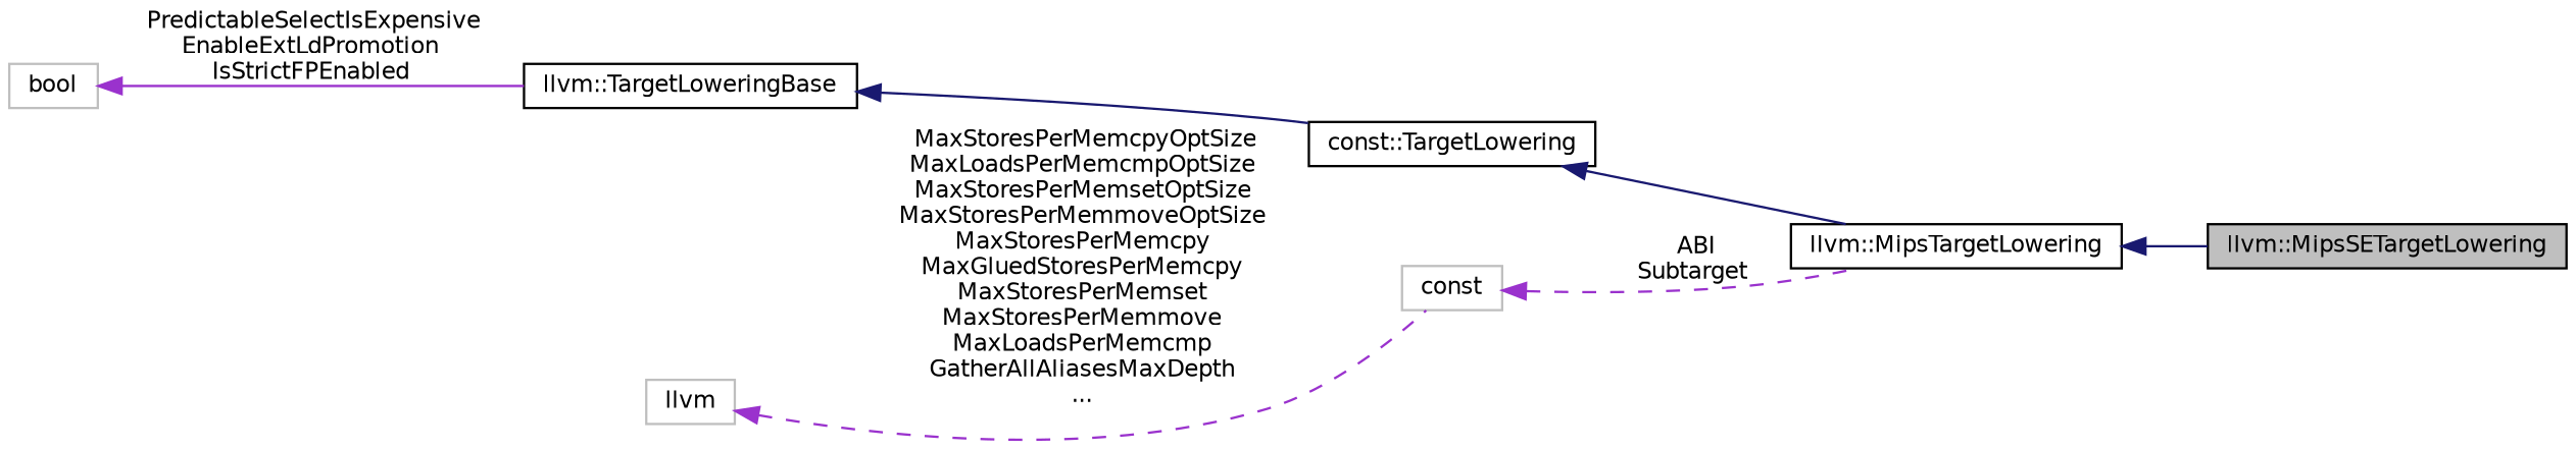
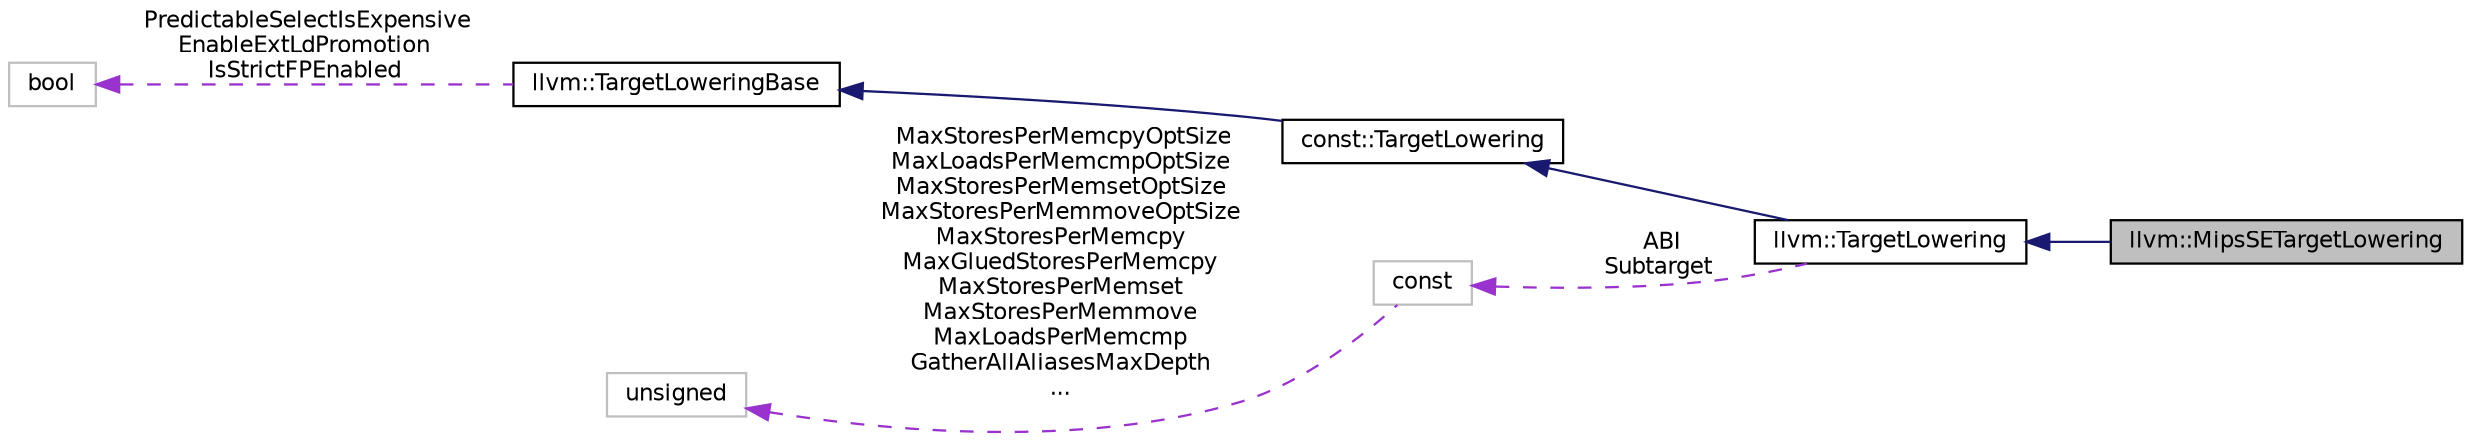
  digraph {
    rankdir=LR
    node [color=black fontname=Helvetica fontsize=10 shape=record]
    edge [color=midnightblue dir=back fontname=Helvetica fontsize=10 labelfontname=Helvetica labelfontsize=10 style=solid]
    n1 [fillcolor=grey75 fontcolor=black height=0.2 label="llvm::MipsSETargetLowering" style=filled width=0.4]
-   n2 [height=0.2 label="llvm::MipsTargetLowering" width=0.4]
+   n2 [height=0.2 label="llvm::TargetLowering" width=0.4]
    n3 [height=0.2 label="const::TargetLowering" width=0.4]
    n4 [height=0.2 label="llvm::TargetLoweringBase" width=0.4]
    n5 [color=grey75 height=0.2 label=bool width=0.4]
-   n6 [color=grey75 height=0.2 label=llvm width=0.4]
+   n6 [color=grey75 height=0.2 label=unsigned width=0.4]
    n7 [color=grey75 height=0.2 label=const width=0.4]
    n2 -> n1
    n3 -> n2
    n4 -> n3
-   n5 -> n4 [color=darkorchid3 label=" PredictableSelectIsExpensive\nEnableExtLdPromotion\nIsStrictFPEnabled"]
+   n5 -> n4 [color=darkorchid3 label=" PredictableSelectIsExpensive\nEnableExtLdPromotion\nIsStrictFPEnabled" style=dashed]
    n6 -> n7 [color=darkorchid3 label=" MaxStoresPerMemcpyOptSize\nMaxLoadsPerMemcmpOptSize\nMaxStoresPerMemsetOptSize\nMaxStoresPerMemmoveOptSize\nMaxStoresPerMemcpy\nMaxGluedStoresPerMemcpy\nMaxStoresPerMemset\nMaxStoresPerMemmove\nMaxLoadsPerMemcmp\nGatherAllAliasesMaxDepth\n..." style=dashed]
    n7 -> n2 [color=darkorchid3 label=" ABI\nSubtarget" style=dashed]
  }
